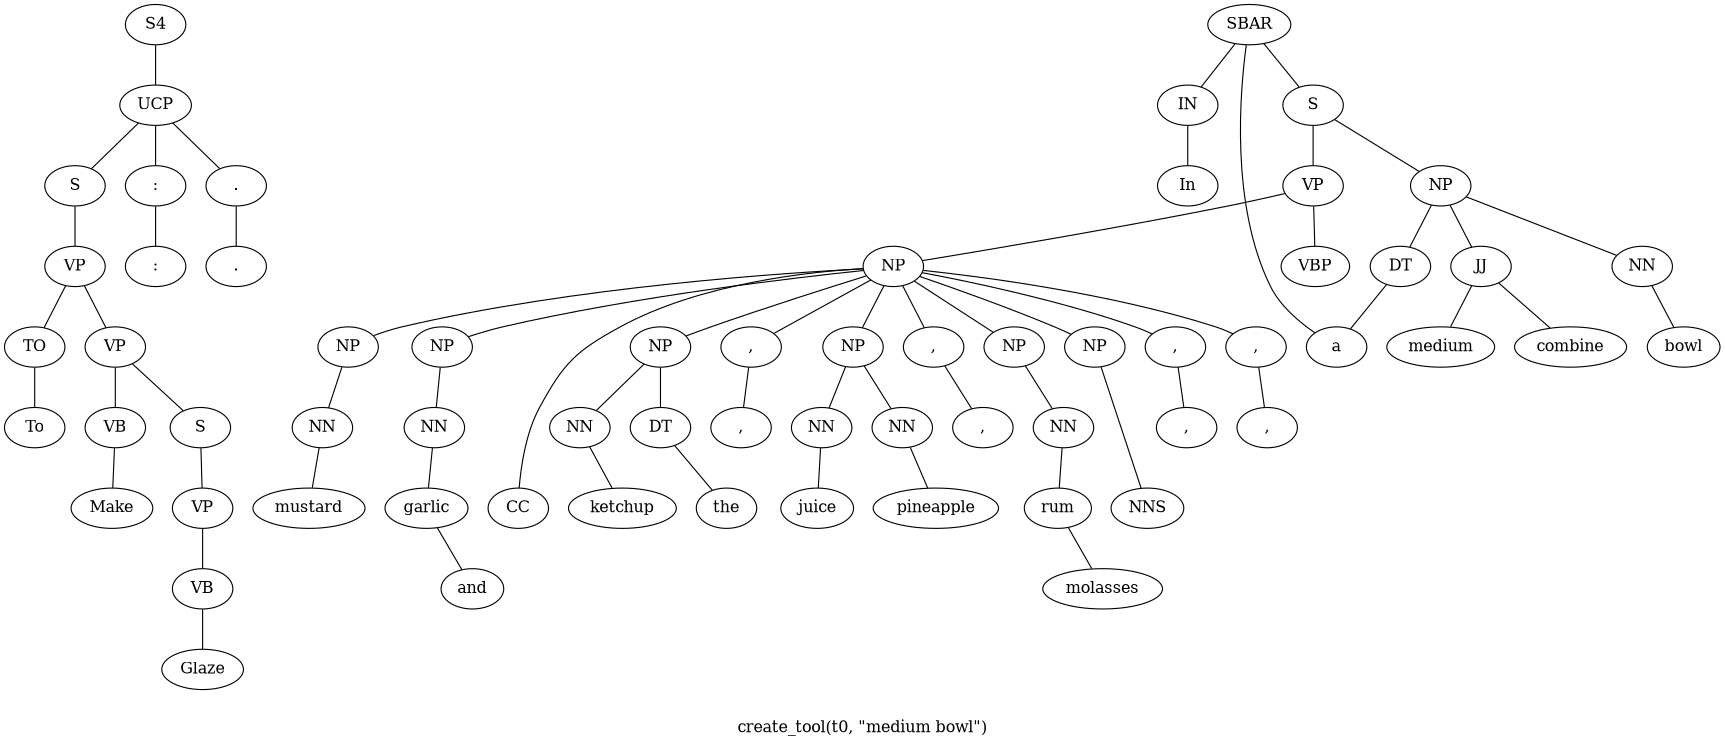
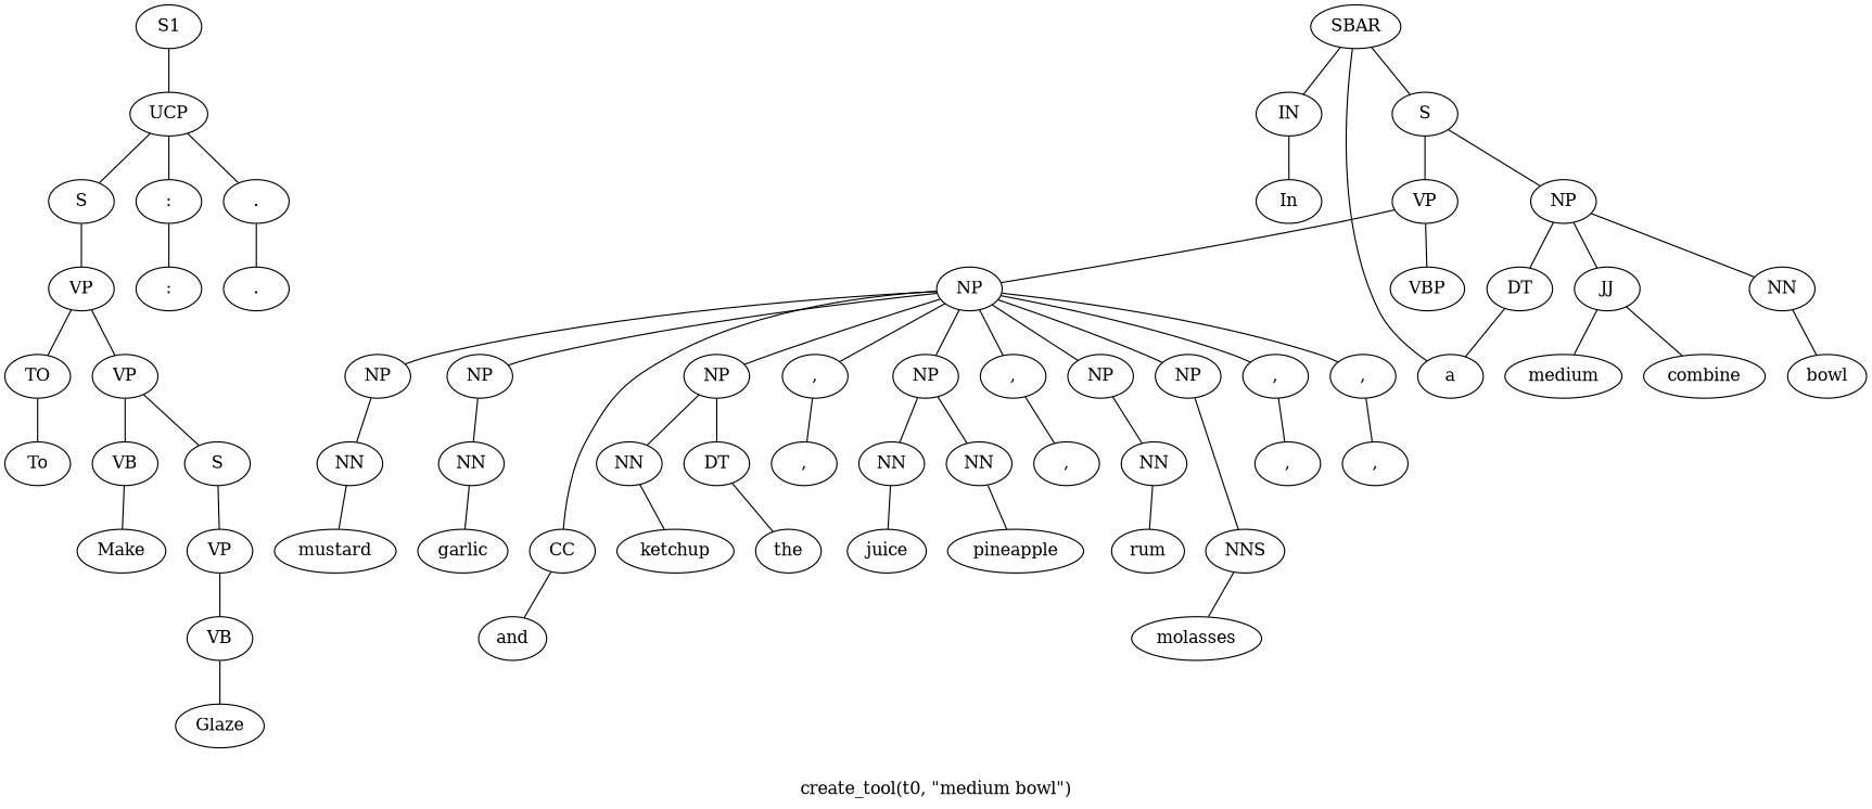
  graph {
    label="create_tool(t0, \"medium bowl\")"
-   n1 [label=S4]
+   n1 [label=S1]
    n2 [label=UCP]
    n3 [label=S]
    n4 [label=":"]
    n5 [label="."]
    n6 [label=VP]
    n7 [label=":"]
    n8 [label=SBAR]
    n9 [label=IN]
    n10 [label=S]
    n11 [label="."]
    n12 [label=TO]
    n13 [label=VP]
    n14 [label=To]
    n15 [label=VB]
    n16 [label=S]
    n17 [label=Make]
    n18 [label=VP]
    n19 [label=VB]
    n20 [label=Glaze]
    n21 [label=In]
    n22 [label=NP]
    n23 [label=VP]
    n24 [label=DT]
    n25 [label=JJ]
    n26 [label=NN]
    n27 [label=VBP]
    n28 [label=NP]
    n29 [label=a]
    n30 [label=medium]
    n31 [label=combine]
    n32 [label=bowl]
    n33 [label=NP]
    n34 [label=","]
    n35 [label=NP]
    n36 [label=","]
    n37 [label=NP]
    n38 [label=","]
    n39 [label=NP]
    n40 [label=","]
    n41 [label=NP]
    n42 [label=CC]
    n43 [label=NP]
    n44 [label=DT]
    n45 [label=NN]
    n46 [label=","]
    n47 [label=NN]
    n48 [label=NN]
    n49 [label=","]
    n50 [label=NNS]
    n51 [label=","]
    n52 [label=NN]
    n53 [label=","]
    n54 [label=NN]
    n55 [label=and]
    n56 [label=NN]
    n57 [label=the]
    n58 [label=ketchup]
    n59 [label=pineapple]
    n60 [label=juice]
    n61 [label=molasses]
    n62 [label=rum]
    n63 [label=mustard]
    n64 [label=garlic]
    n1 -- n2
    n2 -- n3
    n2 -- n4
    n2 -- n5
    n3 -- n6
    n4 -- n7
    n5 -- n11
    n6 -- n12
    n6 -- n13
    n8 -- n9
    n8 -- n10
    n9 -- n21
    n10 -- n22
    n10 -- n23
    n12 -- n14
    n13 -- n15
    n13 -- n16
    n15 -- n17
    n16 -- n18
    n18 -- n19
    n19 -- n20
    n22 -- n24
    n22 -- n25
    n22 -- n26
    n23 -- n27
    n23 -- n28
    n24 -- n29
    n25 -- n30
    n25 -- n31
    n26 -- n32
    n28 -- n33
    n28 -- n34
    n28 -- n35
    n28 -- n36
    n28 -- n37
    n28 -- n38
    n28 -- n39
    n28 -- n40
    n28 -- n41
    n28 -- n42
    n28 -- n43
    n29 -- n8
    n33 -- n44
    n33 -- n45
    n34 -- n46
    n35 -- n47
    n35 -- n48
    n36 -- n49
    n37 -- n50
    n38 -- n51
    n39 -- n52
    n40 -- n53
    n41 -- n54
-   n64 -- n55
+   n42 -- n55
    n43 -- n56
    n44 -- n57
    n45 -- n58
    n47 -- n59
    n48 -- n60
-   n62 -- n61
+   n50 -- n61
    n52 -- n62
    n54 -- n63
    n56 -- n64
  }
